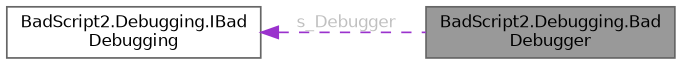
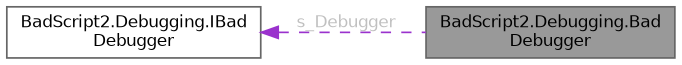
  digraph {
    rankdir=LR
    node [color=gray40 fontname=Helvetica fontsize=10 shape=box style=filled]
    n1 [fillcolor=grey60 fontcolor=black height=0.2 label="BadScript2.Debugging.Bad\lDebugger" width=0.4]
-   n2 [fillcolor=white height=0.2 label="BadScript2.Debugging.IBad\lDebugging" width=0.4]
+   n2 [fillcolor=white height=0.2 label="BadScript2.Debugging.IBad\lDebugger" width=0.4]
    n2 -> n1 [color=darkorchid3 dir=back fontcolor=grey fontname=Helvetica fontsize=10 label=" s_Debugger" labelfontname=Helvetica labelfontsize=10 style=dashed]
  }
